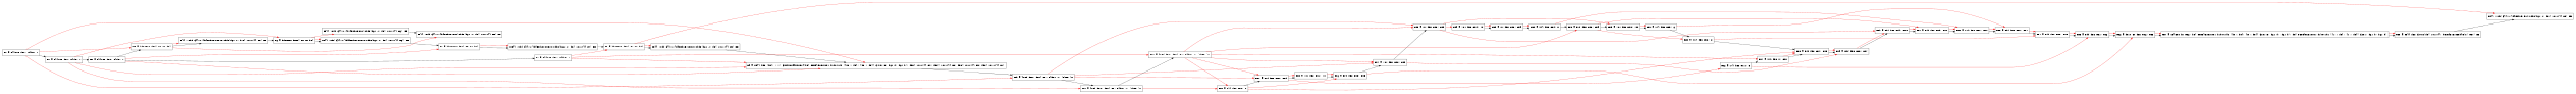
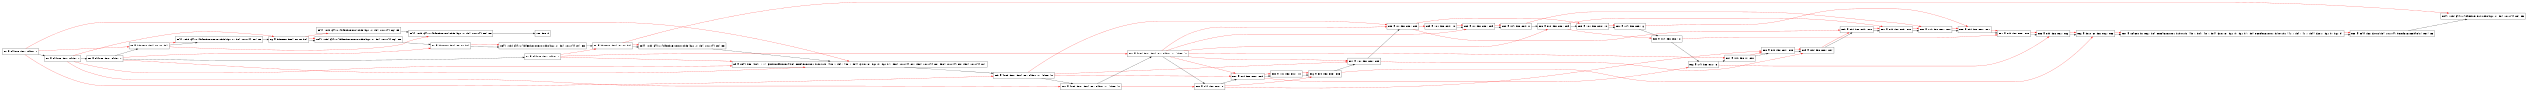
  digraph {
    fontname="DejaVu Sans Mono"
    rankdir=LR
    node [fontname="DejaVu Sans Mono" shape=record]
    edge [fontname="DejaVu Sans Mono" color=red]
    n1 [label="  %1 = alloca i32, align 4"]
    n2 [label="  %2 = alloca i32, align 4"]
    n3 [label="  %5 = bitcast i32* %1 to i8*"]
    n4 [label="  %9 = call i32 (i8*, ...) @__isoc99_scanf(i8* getelementptr inbounds ([12 x i8], [12 x i8]* @.str.2, i64 0, i64 0), i32* nonnull %1, i32* nonnull %2, i32* nonnull %3, i32* nonnull %4)"]
    n5 [label="  %10 = load i32, i32* %1, align 4, !tbaa !2"]
    n6 [label="  %3 = alloca i32, align 4"]
    n7 [label="  %6 = bitcast i32* %2 to i8*"]
    n8 [label="  %11 = load i32, i32* %2, align 4, !tbaa !2"]
    n9 [label="  call void @llvm.lifetime.start.p0i8(i64 4, i8* nonnull %5) #5"]
    n10 [label="  call void @llvm.lifetime.end.p0i8(i64 4, i8* nonnull %5) #5"]
    n11 [label="  %14 = and i32 %12, %10"]
    n12 [label="  %17 = xor i32 %12, %10"]
    n13 [label="  %18 = or i32 %12, %10"]
    n14 [label="  %4 = alloca i32, align 4"]
    n15 [label="  %7 = bitcast i32* %3 to i8*"]
    n16 [label="  call void @llvm.lifetime.start.p0i8(i64 4, i8* nonnull %6) #5"]
    n17 [label="  call void @llvm.lifetime.end.p0i8(i64 4, i8* nonnull %6) #5"]
    n18 [label="  %12 = load i32, i32* %4, align 4, !tbaa !2"]
    n19 [label="  %13 = shl i32 %11, 1"]
    n20 [label="  %8 = bitcast i32* %4 to i8*"]
    n21 [label="  call void @llvm.lifetime.start.p0i8(i64 4, i8* nonnull %7) #5"]
    n22 [label="  call void @llvm.lifetime.start.p0i8(i64 4, i8* nonnull %8) #5"]
    n23 [label="  call void @llvm.lifetime.end.p0i8(i64 4, i8* nonnull %8) #5"]
    n24 [label="  %20 = or i32 %12, %19"]
    n25 [label="  %22 = and i32 %12, %19"]
    n26 [label="  %27 = sub i32 1, %12"]
+   n27 [label="  ret i32 0"]
    n28 [label="  %15 = xor i32 %14, -1"]
    n29 [label="  %26 = mul i32 %14, 5"]
    n30 [label="  %29 = add i32 %28, %17"]
    n31 [label="  %19 = xor i32 %10, -1"]
    n32 [label="  %23 = xor i32 %18, -1"]
    n33 [label="  %30 = add i32 %29, %18"]
    n34 [label="  %16 = add i32 %13, %15"]
    n35 [label="  %28 = add i32 %27, %13"]
    n36 [label="  %21 = shl i32 %20, 2"]
    n37 [label="  %25 = shl i32 %22, 2"]
    n38 [label="  %31 = add i32 %30, %22"]
    n39 [label="  %36 = icmp eq i32 %16, %35"]
    n40 [label="  %35 = add i32 %34, %26"]
    n41 [label="  %37 = select i1 %36, i8* getelementptr inbounds ([5 x i8], [5 x i8]* @str.3, i64 0, i64 0), i8* getelementptr inbounds ([4 x i8], [4 x i8]* @str, i64 0, i64 0)"]
    n42 [label="  %24 = mul i32 %23, 6"]
    n43 [label="  %32 = sub i32 %31, %21"]
    n44 [label="  %33 = add i32 %32, %24"]
    n45 [label="  %34 = add i32 %33, %25"]
    n46 [label="  %38 = call i32 @puts(i8* nonnull dereferenceable(1) %37) #5"]
    n1 -> n2 [color=""]
    n1 -> n3
    n1 -> n4
    n1 -> n5
    n2 -> n4
    n2 -> n6 [color=""]
    n2 -> n7
    n2 -> n8
    n3 -> n9 [color=""]
    n3 -> n9
    n3 -> n10
    n4 -> n5 [color=""]
    n5 -> n8 [color=""]
    n5 -> n11
    n5 -> n12
    n5 -> n13
    n6 -> n3 [color=""]
    n6 -> n4
    n6 -> n14 [color=""]
    n6 -> n15
    n7 -> n16 [color=""]
    n7 -> n16
    n7 -> n17
    n8 -> n18 [color=""]
    n8 -> n19
    n9 -> n7 [color=""]
+   n10 -> n27 [color=""]
    n11 -> n28 [color=""]
    n11 -> n28
    n11 -> n29
    n12 -> n13 [color=""]
    n12 -> n30
    n13 -> n31
    n13 -> n32
    n13 -> n33
    n14 -> n4
    n14 -> n18
    n14 -> n20
    n15 -> n21 [color=""]
    n15 -> n21
    n16 -> n15 [color=""]
    n17 -> n10 [color=""]
    n18 -> n11
    n18 -> n12
    n18 -> n13
-   n18 -> n19
+   n18 -> n19 [color=""]
+   n18 -> n24
    n18 -> n25
    n18 -> n26
    n19 -> n11 [color=""]
    n19 -> n34
    n19 -> n35
    n20 -> n22 [color=""]
    n20 -> n22
    n20 -> n23
    n21 -> n20 [color=""]
    n22 -> n4 [color=""]
    n24 -> n36 [color=""]
    n24 -> n36
    n25 -> n32 [color=""]
    n25 -> n37
    n25 -> n38
    n26 -> n35 [color=""]
    n26 -> n35
    n28 -> n34 [color=""]
    n28 -> n34
    n29 -> n26 [color=""]
    n29 -> n40
    n30 -> n33 [color=""]
    n30 -> n33
    n31 -> n24 [color=""]
    n31 -> n24
    n32 -> n42 [color=""]
    n32 -> n42
    n33 -> n38 [color=""]
    n33 -> n38
    n34 -> n12 [color=""]
    n34 -> n39
    n35 -> n30 [color=""]
    n35 -> n30
    n36 -> n25 [color=""]
    n36 -> n43
-   n37 -> n35 [color=""]
+   n37 -> n29 [color=""]
    n37 -> n45
    n38 -> n43 [color=""]
    n38 -> n43
    n39 -> n41 [color=""]
    n39 -> n41
    n40 -> n39 [color=""]
    n40 -> n39
    n41 -> n46 [color=""]
    n41 -> n46
    n42 -> n37 [color=""]
    n42 -> n44
    n43 -> n44 [color=""]
    n43 -> n44
    n44 -> n45 [color=""]
    n44 -> n45
    n45 -> n40 [color=""]
    n45 -> n40
    n46 -> n23 [color=""]
  }
